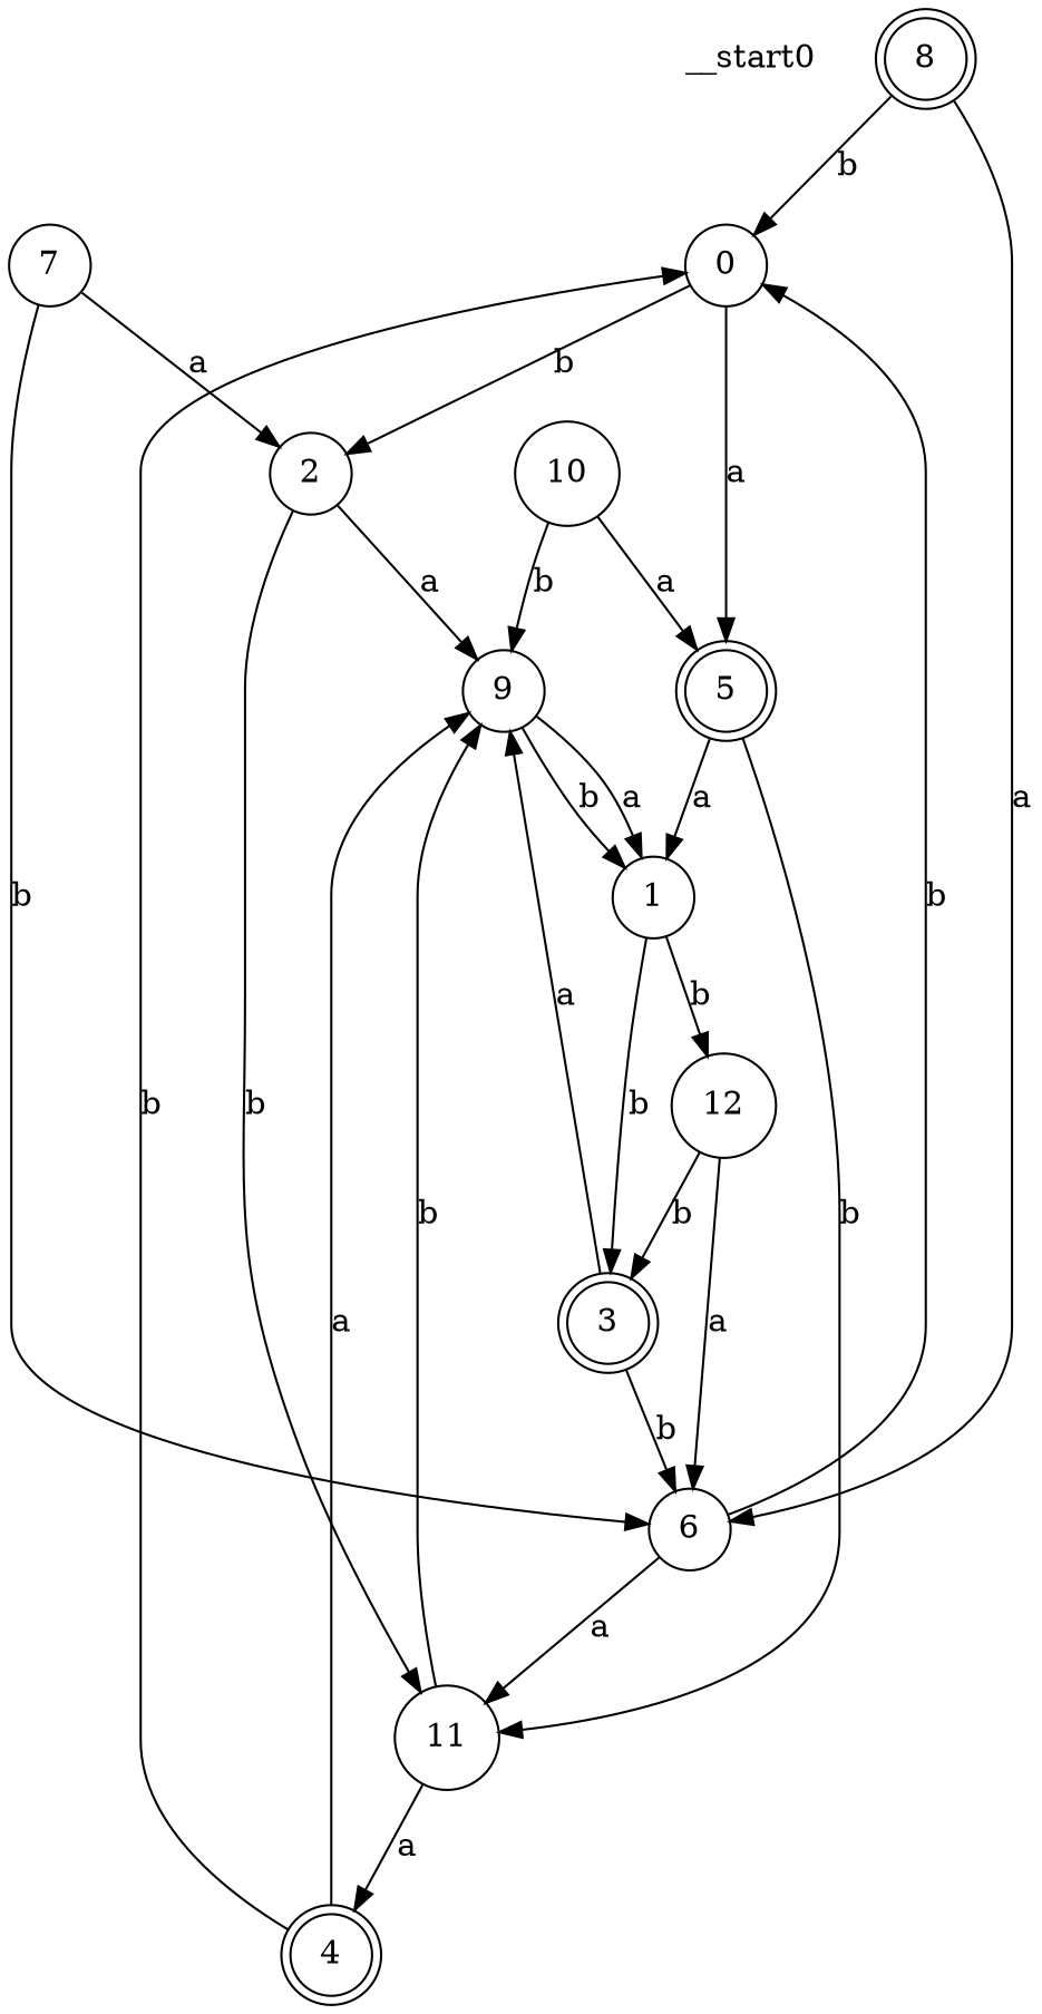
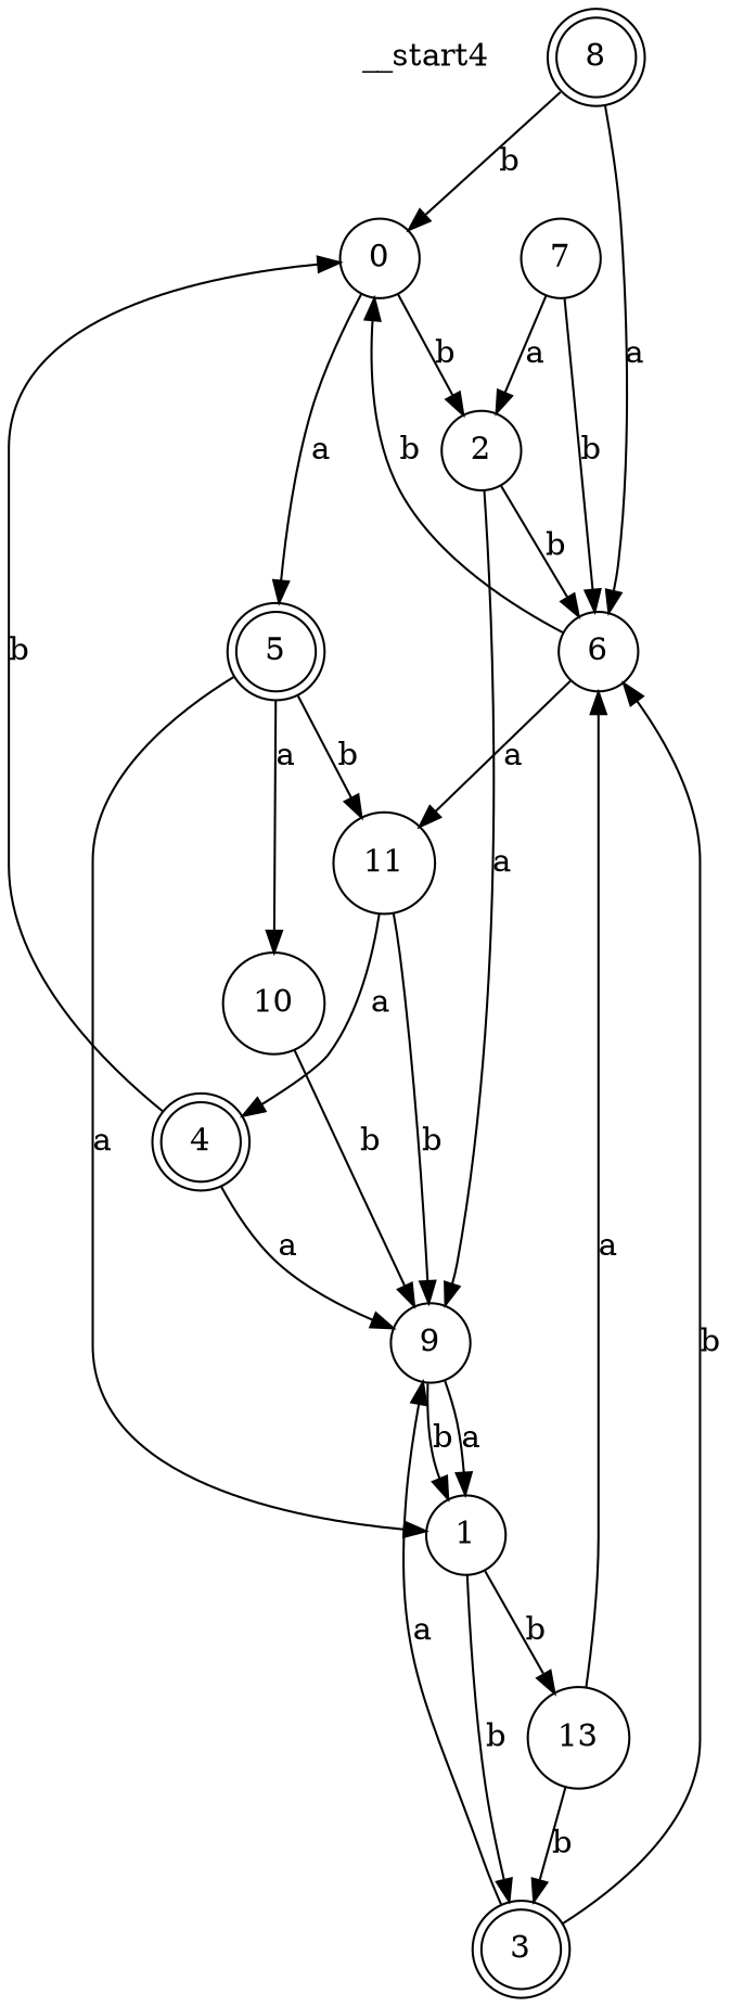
  digraph {
    rankdir=TB
    node [shape=circle color=black fillcolor=white style=filled]
-   __start0 [shape=none color="" fillcolor="" style=""]
+   __start0 [shape=none label=__start4 color="" fillcolor="" style=""]
    n2 [label=0]
    n3 [label=2]
    n4 [label=5 shape=doublecircle style="rounded,filled"]
    n5 [label=6]
    n6 [label=9]
    n7 [label=1]
    n8 [label=11]
    n9 [label=3 shape=doublecircle style="rounded,filled"]
-   n10 [label=12]
+   n10 [label=13]
    n11 [label=4 shape=doublecircle style="rounded,filled"]
    n12 [label=7]
    n13 [label=8 shape=doublecircle style="rounded,filled"]
    n14 [label=10]
    n2 -> n3 [label=b]
    n2 -> n4 [label=a]
-   n3 -> n8 [label=b]
+   n3 -> n5 [label=b]
    n3 -> n6 [label=a]
    n4 -> n7 [label=a]
    n4 -> n8 [label=b]
    n5 -> n2 [label=b]
    n5 -> n8 [label=a]
    n6 -> n7 [label=a]
    n6 -> n7 [label=b]
    n7 -> n9 [label=b]
    n7 -> n10 [label=b]
    n8 -> n6 [label=b]
    n8 -> n11 [label=a]
    n9 -> n5 [label=b]
    n9 -> n6 [label=a]
    n10 -> n5 [label=a]
    n10 -> n9 [label=b]
    n11 -> n2 [label=b]
    n11 -> n6 [label=a]
    n12 -> n3 [label=a]
    n12 -> n5 [label=b]
    n13 -> n2 [label=b]
    n13 -> n5 [label=a]
-   n14 -> n4 [label=a]
+   n4 -> n14 [label=a]
    n14 -> n6 [label=b]
  }
